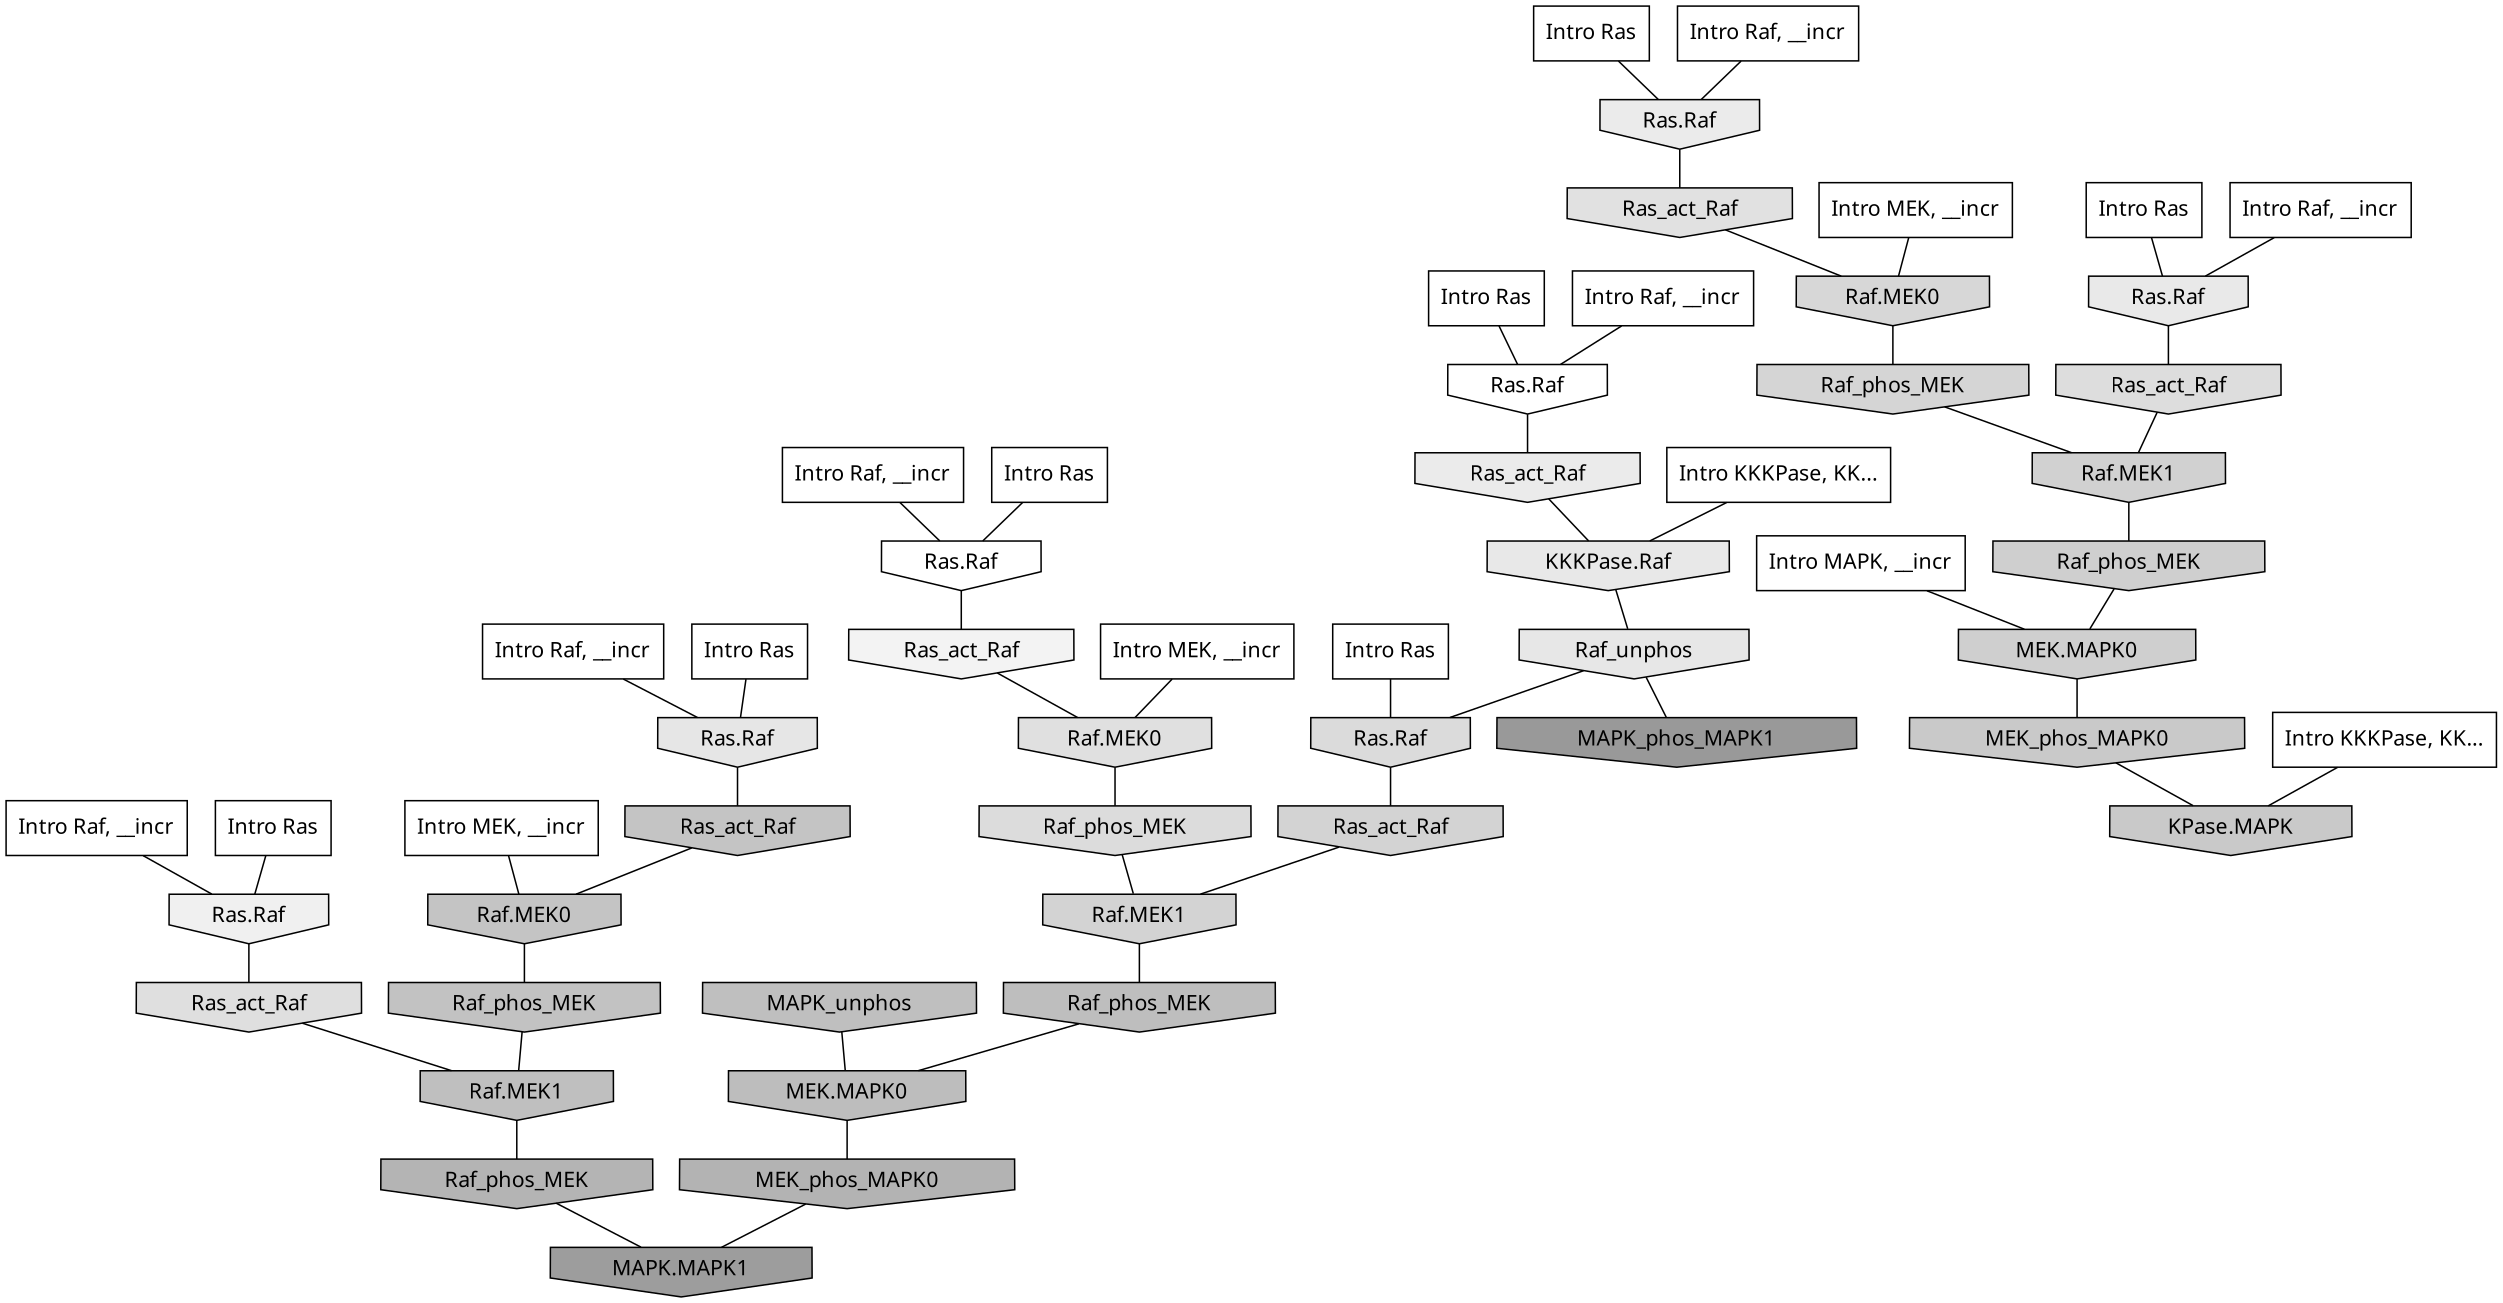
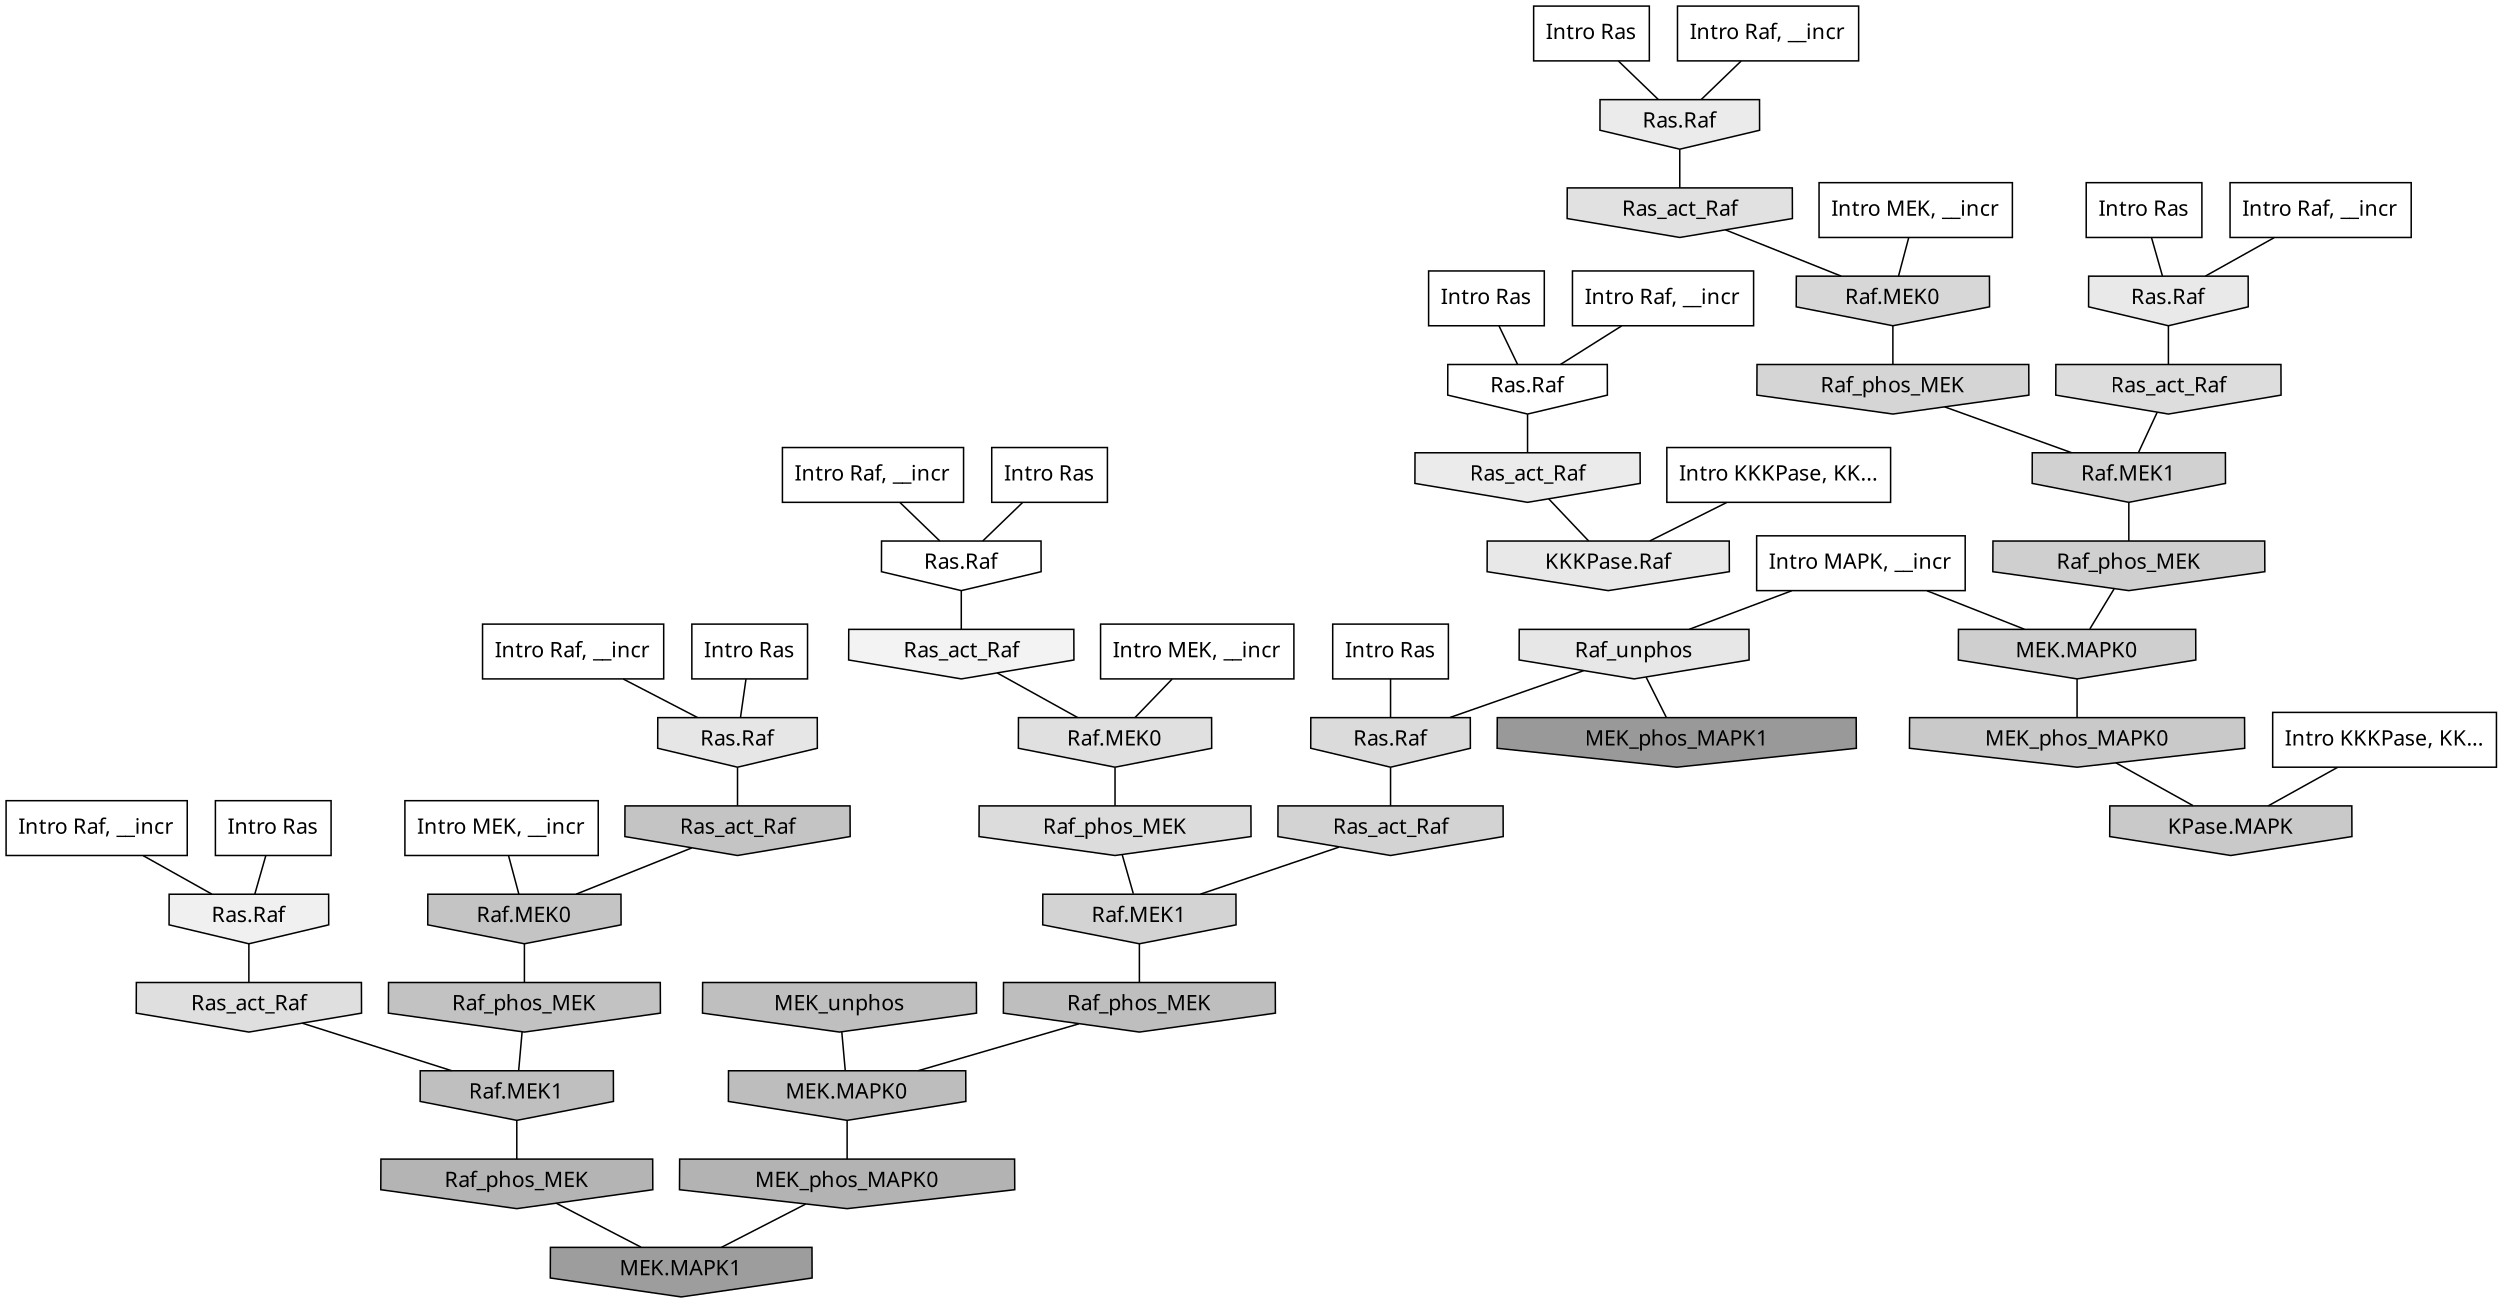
  digraph {
    rankdir=TB
    ranksep=0.30
    node [fillcolor="0.000 0.000 1.000" fontname="CMU Serif" shape=invhouse style=filled]
    edge [color="0.000 0.000 0.000" dir=none fontname="CMU Serif"]
    n1 [label="Intro Ras" shape=rectangle]
    n2 [fillcolor="0.000 0.000 0.856" label="Ras.Raf"]
    n3 [fillcolor="0.000 0.000 0.828" label=Ras_act_Raf]
    n4 [label="Intro Ras" shape=rectangle]
    n5 [fillcolor="0.000 0.000 0.939" label="Ras.Raf"]
    n6 [fillcolor="0.000 0.000 0.874" label=Ras_act_Raf]
    n7 [label="Intro Ras" shape=rectangle]
    n8 [fillcolor="0.000 0.000 0.902" label="Ras.Raf"]
    n9 [fillcolor="0.000 0.000 0.766" label=Ras_act_Raf]
    n10 [label="Intro Ras" shape=rectangle]
    n11 [fillcolor="0.000 0.000 0.912" label="Ras.Raf"]
    n12 [fillcolor="0.000 0.000 0.866" label=Ras_act_Raf]
    n13 [label="Intro Ras" shape=rectangle]
    n14 [fillcolor="0.000 0.000 0.920" label="Ras.Raf"]
    n15 [fillcolor="0.000 0.000 0.880" label=Ras_act_Raf]
    n16 [label="Intro Ras" shape=rectangle]
    n17 [label="Ras.Raf"]
    n18 [fillcolor="0.000 0.000 0.953" label=Ras_act_Raf]
    n19 [label="Intro Ras" shape=rectangle]
    n20 [label="Ras.Raf"]
    n21 [fillcolor="0.000 0.000 0.919" label=Ras_act_Raf]
    n22 [label="Intro Raf, __incr" shape=rectangle]
    n23 [label="Intro Raf, __incr" shape=rectangle]
    n24 [label="Intro Raf, __incr" shape=rectangle]
    n25 [label="Intro Raf, __incr" shape=rectangle]
    n26 [label="Intro Raf, __incr" shape=rectangle]
    n27 [label="Intro Raf, __incr" shape=rectangle]
    n28 [label="Intro MEK, __incr" shape=rectangle]
    n29 [fillcolor="0.000 0.000 0.841" label="Raf.MEK0"]
    n30 [fillcolor="0.000 0.000 0.833" label=Raf_phos_MEK]
    n31 [label="Intro MEK, __incr" shape=rectangle]
    n32 [fillcolor="0.000 0.000 0.878" label="Raf.MEK0"]
    n33 [fillcolor="0.000 0.000 0.860" label=Raf_phos_MEK]
    n34 [label="Intro MEK, __incr" shape=rectangle]
    n35 [fillcolor="0.000 0.000 0.766" label="Raf.MEK0"]
    n36 [fillcolor="0.000 0.000 0.760" label=Raf_phos_MEK]
    n37 [label="Intro MAPK, __incr" shape=rectangle]
    n38 [fillcolor="0.000 0.000 0.811" label="MEK.MAPK0"]
    n39 [fillcolor="0.000 0.000 0.788" label=MEK_phos_MAPK0]
    n40 [label="Intro KKKPase, KK..." shape=rectangle]
    n41 [fillcolor="0.000 0.000 0.788" label="KPase.MAPK"]
    n42 [label="Intro KKKPase, KK..." shape=rectangle]
    n43 [fillcolor="0.000 0.000 0.909" label="KKKPase.Raf"]
    n44 [fillcolor="0.000 0.000 0.903" label=Raf_unphos]
    n45 [fillcolor="0.000 0.000 0.749" label="Raf.MEK1"]
    n46 [fillcolor="0.000 0.000 0.819" label="Raf.MEK1"]
-   n47 [fillcolor="0.000 0.000 0.600" label=MAPK_phos_MAPK1]
+   n47 [fillcolor="0.000 0.000 0.600" label=MEK_phos_MAPK1]
    n48 [fillcolor="0.000 0.000 0.828" label="Raf.MEK1"]
    n49 [fillcolor="0.000 0.000 0.707" label=Raf_phos_MEK]
    n50 [fillcolor="0.000 0.000 0.811" label=Raf_phos_MEK]
    n51 [fillcolor="0.000 0.000 0.743" label=Raf_phos_MEK]
    n52 [fillcolor="0.000 0.000 0.739" label="MEK.MAPK0"]
-   n53 [fillcolor="0.000 0.000 0.748" label=MAPK_unphos]
-   n54 [fillcolor="0.000 0.000 0.615" label="MAPK.MAPK1"]
+   n53 [fillcolor="0.000 0.000 0.748" label=MEK_unphos]
+   n54 [fillcolor="0.000 0.000 0.615" label="MEK.MAPK1"]
    n55 [fillcolor="0.000 0.000 0.701" label=MEK_phos_MAPK0]
    n1 -> n2
    n2 -> n3
    n3 -> n48
    n4 -> n5
    n5 -> n6
    n6 -> n45
    n7 -> n8
    n8 -> n9
    n9 -> n35
    n10 -> n11
    n11 -> n12
    n12 -> n46
    n13 -> n14
    n14 -> n15
    n15 -> n29
    n16 -> n17
    n17 -> n18
    n18 -> n32
    n19 -> n20
    n20 -> n21
    n21 -> n43
    n22 -> n14
    n23 -> n20
    n24 -> n8
    n25 -> n17
    n26 -> n5
    n27 -> n11
    n28 -> n29
    n29 -> n30
    n30 -> n46
    n31 -> n32
    n32 -> n33
    n33 -> n48
    n34 -> n35
    n35 -> n36
    n36 -> n45
    n37 -> n38
    n38 -> n39
    n39 -> n41
    n40 -> n41
    n42 -> n43
-   n43 -> n44
+   n37 -> n44
    n44 -> n2
    n44 -> n47
    n45 -> n49
    n46 -> n50
    n48 -> n51
    n49 -> n54
    n50 -> n38
    n51 -> n52
    n52 -> n55
    n53 -> n52
    n55 -> n54
  }
